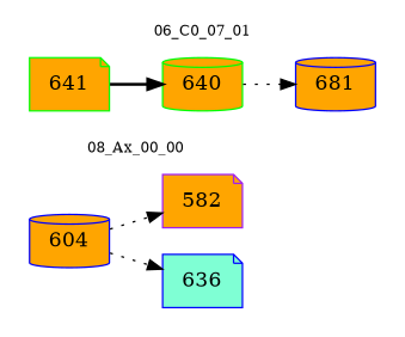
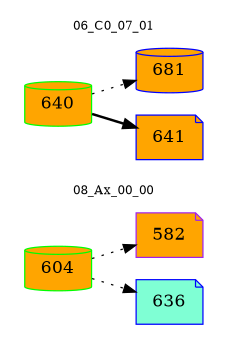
  digraph {
    rankdir=LR
    node [color=blue fillcolor=orange shape=cylinder style=filled]
    edge [color=black style=dotted]
-   n1 [label=604]
+   n1 [color=green label=604]
    n2 [fillcolor=aquamarine label=636 shape=note]
    n3 [color=purple label=582 shape=note]
    n4 [color=green label=640]
-   n5 [color=green label=641 shape=note]
+   n5 [label=641 shape=note]
    n6 [label=681]
    subgraph cluster_1 {
      color=white
      fontsize=10
      label="08_Ax_00_00"
      n1
      n2
      n3
    }
    subgraph cluster_2 {
      color=white
      fontsize=10
      label="06_C0_07_01"
      n4
      n5
      n6
    }
    n1 -> n2
    n1 -> n3
-   n5 -> n4 [style=bold]
+   n4 -> n5 [style=bold]
    n4 -> n6
  }
